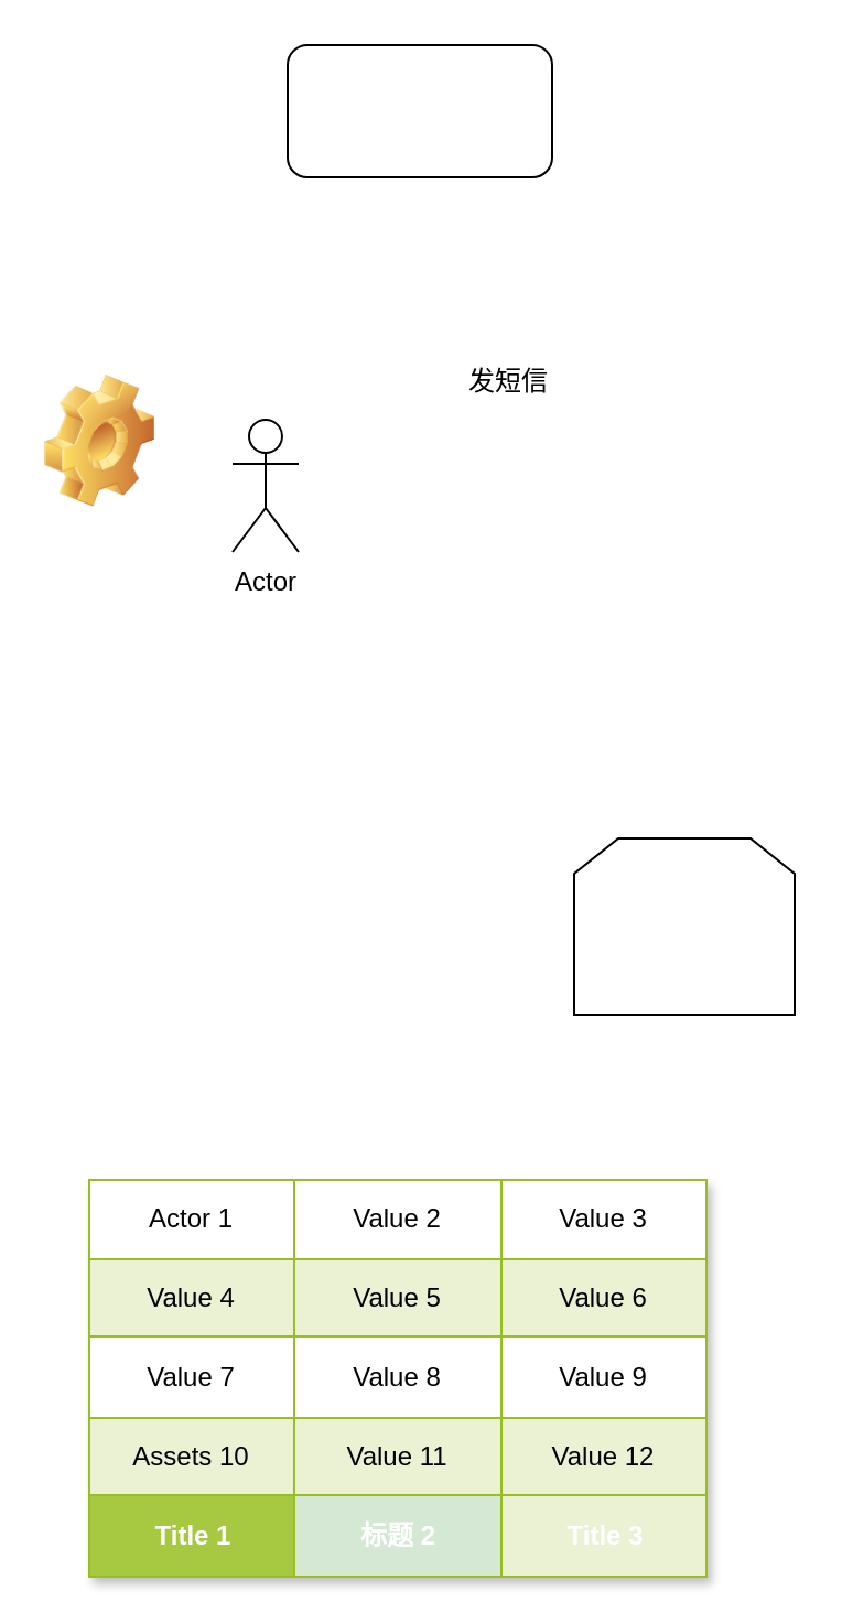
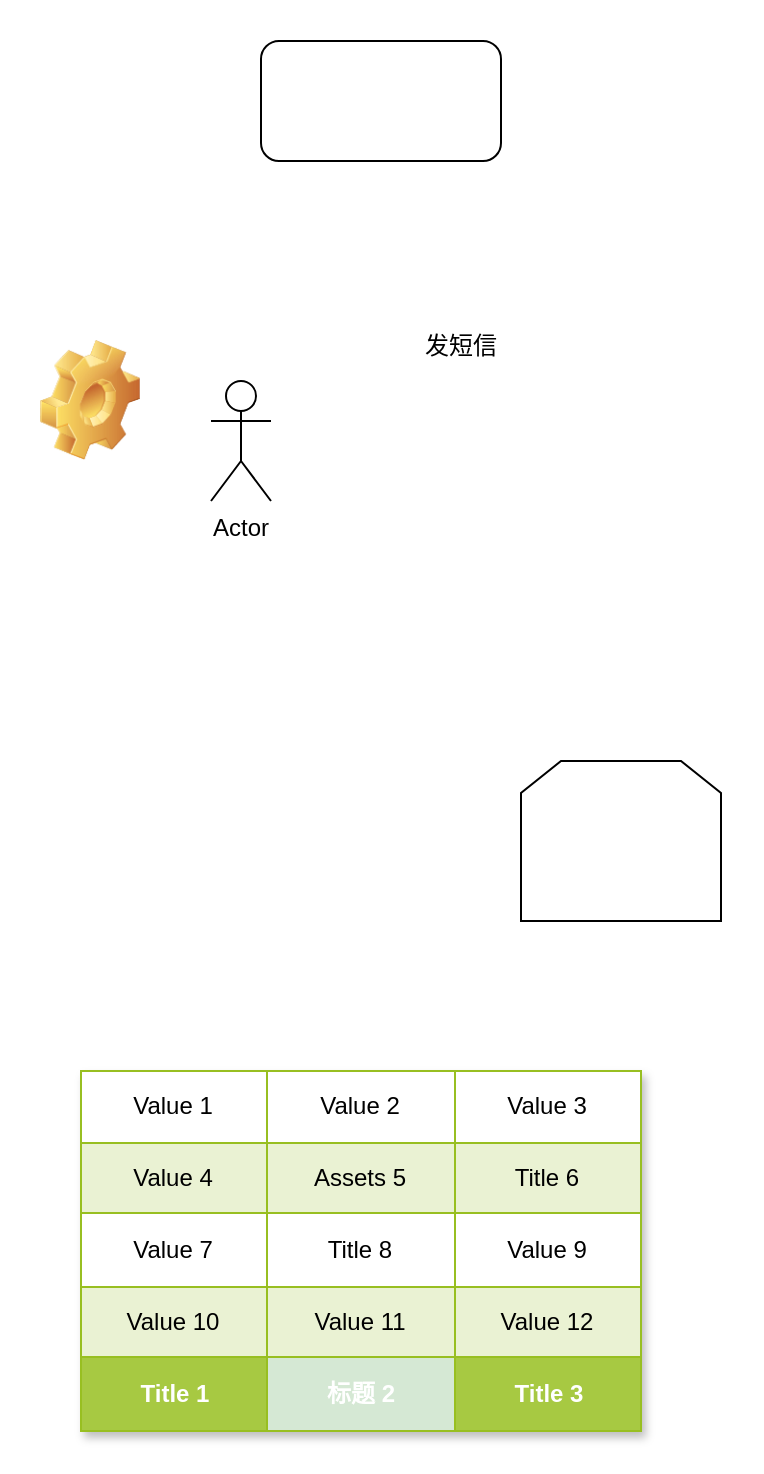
  <mxCell id="0" />
  <mxCell id="1" parent="0" />
  <mxCell id="2" value="" style="rounded=1;whiteSpace=wrap;html=1;" vertex="1" parent="1"><mxGeometry x="130" y="20" width="120" height="60" as="geometry" /></mxCell>
  <mxCell id="3" value="Assets" style="childLayout=tableLayout;recursiveResize=0;strokeColor=#98bf21;fillColor=#A7C942;shadow=1;" vertex="1" parent="1"><mxGeometry x="40" y="535" width="280" height="180" as="geometry" /></mxCell>
  <mxCell id="4" value="" style="shape=tableRow;horizontal=0;startSize=0;swimlaneHead=0;swimlaneBody=0;top=0;left=0;bottom=0;right=0;dropTarget=0;collapsible=0;recursiveResize=0;expand=0;fontStyle=0;strokeColor=inherit;fillColor=#ffffff;" vertex="1" parent="3"><mxGeometry width="280" height="36" as="geometry" /></mxCell>
- <mxCell id="5" value="Actor 1" style="connectable=0;recursiveResize=0;strokeColor=inherit;fillColor=inherit;align=center;whiteSpace=wrap;html=1;" vertex="1" parent="4"><mxGeometry width="93" height="36" as="geometry"><mxRectangle width="93" height="36" as="alternateBounds" /></mxGeometry></mxCell>
+ <mxCell id="5" value="Value 1" style="connectable=0;recursiveResize=0;strokeColor=inherit;fillColor=inherit;align=center;whiteSpace=wrap;html=1;" vertex="1" parent="4"><mxGeometry width="93" height="36" as="geometry"><mxRectangle width="93" height="36" as="alternateBounds" /></mxGeometry></mxCell>
  <mxCell id="6" value="Value 2" style="connectable=0;recursiveResize=0;strokeColor=inherit;fillColor=inherit;align=center;whiteSpace=wrap;html=1;" vertex="1" parent="4"><mxGeometry x="93" width="94" height="36" as="geometry"><mxRectangle width="94" height="36" as="alternateBounds" /></mxGeometry></mxCell>
  <mxCell id="7" value="Value 3" style="connectable=0;recursiveResize=0;strokeColor=inherit;fillColor=inherit;align=center;whiteSpace=wrap;html=1;" vertex="1" parent="4"><mxGeometry x="187" width="93" height="36" as="geometry"><mxRectangle width="93" height="36" as="alternateBounds" /></mxGeometry></mxCell>
  <mxCell id="8" value="" style="shape=tableRow;horizontal=0;startSize=0;swimlaneHead=0;swimlaneBody=0;top=0;left=0;bottom=0;right=0;dropTarget=0;collapsible=0;recursiveResize=0;expand=0;fontStyle=1;strokeColor=inherit;fillColor=#EAF2D3;" vertex="1" parent="3"><mxGeometry y="36" width="280" height="35" as="geometry" /></mxCell>
  <mxCell id="9" value="Value 4" style="connectable=0;recursiveResize=0;strokeColor=inherit;fillColor=inherit;whiteSpace=wrap;html=1;" vertex="1" parent="8"><mxGeometry width="93" height="35" as="geometry"><mxRectangle width="93" height="35" as="alternateBounds" /></mxGeometry></mxCell>
- <mxCell id="10" value="Value 5" style="connectable=0;recursiveResize=0;strokeColor=inherit;fillColor=inherit;whiteSpace=wrap;html=1;" vertex="1" parent="8"><mxGeometry x="93" width="94" height="35" as="geometry"><mxRectangle width="94" height="35" as="alternateBounds" /></mxGeometry></mxCell>
- <mxCell id="11" value="Value 6" style="connectable=0;recursiveResize=0;strokeColor=inherit;fillColor=inherit;whiteSpace=wrap;html=1;" vertex="1" parent="8"><mxGeometry x="187" width="93" height="35" as="geometry"><mxRectangle width="93" height="35" as="alternateBounds" /></mxGeometry></mxCell>
+ <mxCell id="10" value="Assets 5" style="connectable=0;recursiveResize=0;strokeColor=inherit;fillColor=inherit;whiteSpace=wrap;html=1;" vertex="1" parent="8"><mxGeometry x="93" width="94" height="35" as="geometry"><mxRectangle width="94" height="35" as="alternateBounds" /></mxGeometry></mxCell>
+ <mxCell id="11" value="Title 6" style="connectable=0;recursiveResize=0;strokeColor=inherit;fillColor=inherit;whiteSpace=wrap;html=1;" vertex="1" parent="8"><mxGeometry x="187" width="93" height="35" as="geometry"><mxRectangle width="93" height="35" as="alternateBounds" /></mxGeometry></mxCell>
  <mxCell id="12" value="" style="shape=tableRow;horizontal=0;startSize=0;swimlaneHead=0;swimlaneBody=0;top=0;left=0;bottom=0;right=0;dropTarget=0;collapsible=0;recursiveResize=0;expand=0;fontStyle=0;strokeColor=inherit;fillColor=#ffffff;" vertex="1" parent="3"><mxGeometry y="71" width="280" height="37" as="geometry" /></mxCell>
  <mxCell id="13" value="Value 7" style="connectable=0;recursiveResize=0;strokeColor=inherit;fillColor=inherit;fontStyle=0;align=center;whiteSpace=wrap;html=1;" vertex="1" parent="12"><mxGeometry width="93" height="37" as="geometry"><mxRectangle width="93" height="37" as="alternateBounds" /></mxGeometry></mxCell>
- <mxCell id="14" value="Value 8" style="connectable=0;recursiveResize=0;strokeColor=inherit;fillColor=inherit;fontStyle=0;align=center;whiteSpace=wrap;html=1;" vertex="1" parent="12"><mxGeometry x="93" width="94" height="37" as="geometry"><mxRectangle width="94" height="37" as="alternateBounds" /></mxGeometry></mxCell>
+ <mxCell id="14" value="Title 8" style="connectable=0;recursiveResize=0;strokeColor=inherit;fillColor=inherit;fontStyle=0;align=center;whiteSpace=wrap;html=1;" vertex="1" parent="12"><mxGeometry x="93" width="94" height="37" as="geometry"><mxRectangle width="94" height="37" as="alternateBounds" /></mxGeometry></mxCell>
  <mxCell id="15" value="Value 9" style="connectable=0;recursiveResize=0;strokeColor=inherit;fillColor=inherit;fontStyle=0;align=center;whiteSpace=wrap;html=1;" vertex="1" parent="12"><mxGeometry x="187" width="93" height="37" as="geometry"><mxRectangle width="93" height="37" as="alternateBounds" /></mxGeometry></mxCell>
  <mxCell id="16" value="" style="shape=tableRow;horizontal=0;startSize=0;swimlaneHead=0;swimlaneBody=0;top=0;left=0;bottom=0;right=0;dropTarget=0;collapsible=0;recursiveResize=0;expand=0;fontStyle=1;strokeColor=inherit;fillColor=#EAF2D3;" vertex="1" parent="3"><mxGeometry y="108" width="280" height="35" as="geometry" /></mxCell>
- <mxCell id="17" value="Assets 10" style="connectable=0;recursiveResize=0;strokeColor=inherit;fillColor=inherit;whiteSpace=wrap;html=1;" vertex="1" parent="16"><mxGeometry width="93" height="35" as="geometry"><mxRectangle width="93" height="35" as="alternateBounds" /></mxGeometry></mxCell>
+ <mxCell id="17" value="Value 10" style="connectable=0;recursiveResize=0;strokeColor=inherit;fillColor=inherit;whiteSpace=wrap;html=1;" vertex="1" parent="16"><mxGeometry width="93" height="35" as="geometry"><mxRectangle width="93" height="35" as="alternateBounds" /></mxGeometry></mxCell>
  <mxCell id="18" value="Value 11" style="connectable=0;recursiveResize=0;strokeColor=inherit;fillColor=inherit;whiteSpace=wrap;html=1;" vertex="1" parent="16"><mxGeometry x="93" width="94" height="35" as="geometry"><mxRectangle width="94" height="35" as="alternateBounds" /></mxGeometry></mxCell>
  <mxCell id="19" value="Value 12" style="connectable=0;recursiveResize=0;strokeColor=inherit;fillColor=inherit;whiteSpace=wrap;html=1;" vertex="1" parent="16"><mxGeometry x="187" width="93" height="35" as="geometry"><mxRectangle width="93" height="35" as="alternateBounds" /></mxGeometry></mxCell>
  <mxCell id="20" style="shape=tableRow;horizontal=0;startSize=0;swimlaneHead=0;swimlaneBody=0;top=0;left=0;bottom=0;right=0;dropTarget=0;collapsible=0;recursiveResize=0;expand=0;fontStyle=0;strokeColor=inherit;fillColor=#ffffff;" vertex="1" parent="3"><mxGeometry y="143" width="280" height="37" as="geometry" /></mxCell>
  <mxCell id="21" value="Title 1" style="connectable=0;recursiveResize=0;strokeColor=inherit;fillColor=#A7C942;align=center;fontStyle=1;fontColor=#FFFFFF;html=1;" vertex="1" parent="20"><mxGeometry width="93" height="37" as="geometry"><mxRectangle width="93" height="37" as="alternateBounds" /></mxGeometry></mxCell>
  <mxCell id="22" value="标题 2" style="connectable=0;recursiveResize=0;strokeColor=inherit;fillColor=#d5e8d4;align=center;fontStyle=1;fontColor=#FFFFFF;html=1;" vertex="1" parent="20"><mxGeometry x="93" width="94" height="37" as="geometry"><mxRectangle width="94" height="37" as="alternateBounds" /></mxGeometry></mxCell>
- <mxCell id="23" value="Title 3" style="connectable=0;recursiveResize=0;strokeColor=inherit;fillColor=#eaf2d3;align=center;fontStyle=1;fontColor=#FFFFFF;html=1;" vertex="1" parent="20"><mxGeometry x="187" width="93" height="37" as="geometry"><mxRectangle width="93" height="37" as="alternateBounds" /></mxGeometry></mxCell>
+ <mxCell id="23" value="Title 3" style="connectable=0;recursiveResize=0;strokeColor=inherit;fillColor=#A7C942;align=center;fontStyle=1;fontColor=#FFFFFF;html=1;" vertex="1" parent="20"><mxGeometry x="187" width="93" height="37" as="geometry"><mxRectangle width="93" height="37" as="alternateBounds" /></mxGeometry></mxCell>
  <mxCell id="24" value="" style="shape=image;html=1;verticalLabelPosition=bottom;verticalAlign=top;imageAspect=0;image=img/clipart/Gear_128x128.png" vertex="1" parent="1"><mxGeometry x="20" y="170" width="50" height="60" as="geometry" /></mxCell>
  <mxCell id="25" value="Actor" style="shape=umlActor;verticalLabelPosition=bottom;verticalAlign=top;html=1;" vertex="1" parent="1"><mxGeometry x="105" y="190" width="30" height="60" as="geometry" /></mxCell>
  <mxCell id="26" value="" style="shape=loopLimit;whiteSpace=wrap;html=1;" vertex="1" parent="1"><mxGeometry x="260" y="380" width="100" height="80" as="geometry" /></mxCell>
  <mxCell id="27" value="发短信" style="text;html=1;align=center;verticalAlign=middle;resizable=0;points=[];autosize=1;strokeColor=none;fillColor=none;" vertex="1" parent="1"><mxGeometry x="200" y="158" width="60" height="30" as="geometry" /></mxCell>
